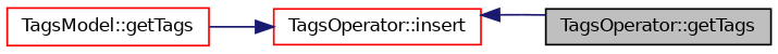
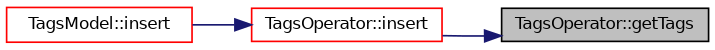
  digraph {
    rankdir=RL
    node [color=red fillcolor=white fontname=Helvetica fontsize=10 shape=record style=filled]
    edge [color=midnightblue dir=back fontname=Helvetica fontsize=10 labelfontname=Helvetica labelfontsize=10 style=solid]
    n1 [color=black fillcolor=grey75 fontcolor=black height=0.2 label="TagsOperator::getTags" width=0.4]
    n2 [height=0.2 label="TagsOperator::insert" width=0.4]
-   n3 [height=0.2 label="TagsModel::getTags" width=0.4]
-   n2 -> n1
+   n3 [height=0.2 label="TagsModel::insert" width=0.4]
+   n1 -> n2
    n2 -> n3
  }
